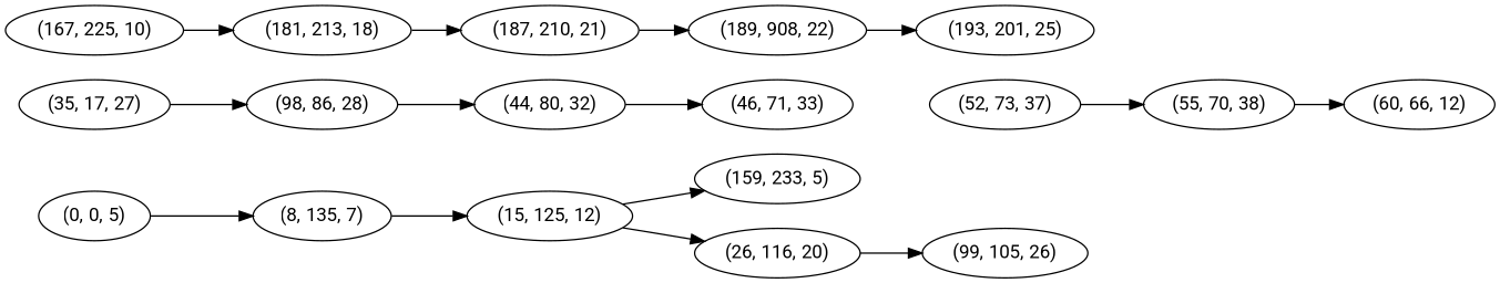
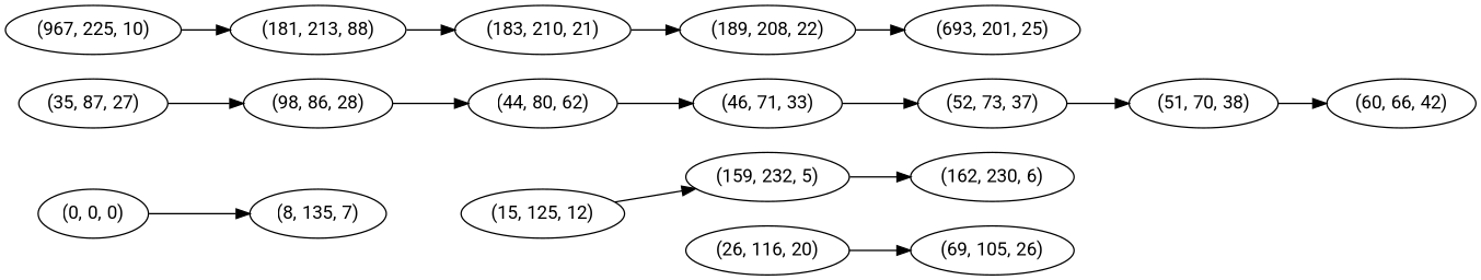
  digraph {
    fontname=Roboto
    rankdir=LR
    node [fontname=Roboto]
    edge [fontname=Roboto]
-   "(0, 0, 0)" [label="(0, 0, 5)"]
+   "(0, 0, 0)"
    "(8, 135, 7)"
    "(15, 125, 12)"
-   "(159, 233, 5)"
+   "(159, 233, 5)" [label="(159, 232, 5)"]
+   "(162, 230, 6)"
    "(26, 116, 20)"
-   "(99, 105, 26)"
+   "(99, 105, 26)" [label="(69, 105, 26)"]
    n8 [label="(98, 86, 28)"]
-   "(35, 87, 27)" [label="(35, 17, 27)"]
-   "(44, 80, 32)"
+   "(35, 87, 27)"
+   "(44, 80, 32)" [label="(44, 80, 62)"]
    n11 [label="(46, 71, 33)"]
    "(52, 73, 37)"
-   "(55, 70, 38)"
-   "(60, 66, 42)" [label="(60, 66, 12)"]
-   "(167, 225, 10)"
-   "(181, 213, 18)"
-   "(187, 210, 21)"
-   "(189, 208, 22)" [label="(189, 908, 22)"]
-   "(193, 201, 25)"
+   "(55, 70, 38)" [label="(51, 70, 38)"]
+   "(60, 66, 42)"
+   "(167, 225, 10)" [label="(967, 225, 10)"]
+   "(181, 213, 18)" [label="(181, 213, 88)"]
+   "(187, 210, 21)" [label="(183, 210, 21)"]
+   "(189, 208, 22)"
+   "(193, 201, 25)" [label="(693, 201, 25)"]
    "(0, 0, 0)" -> "(8, 135, 7)"
-   "(8, 135, 7)" -> "(15, 125, 12)"
    "(15, 125, 12)" -> "(159, 233, 5)"
-   "(15, 125, 12)" -> "(26, 116, 20)"
+   "(159, 233, 5)" -> "(162, 230, 6)"
    "(26, 116, 20)" -> "(99, 105, 26)"
    n8 -> "(44, 80, 32)"
    "(35, 87, 27)" -> n8
    "(44, 80, 32)" -> n11
+   n11 -> "(52, 73, 37)"
    "(52, 73, 37)" -> "(55, 70, 38)"
    "(55, 70, 38)" -> "(60, 66, 42)"
    "(167, 225, 10)" -> "(181, 213, 18)"
    "(181, 213, 18)" -> "(187, 210, 21)"
    "(187, 210, 21)" -> "(189, 208, 22)"
    "(189, 208, 22)" -> "(193, 201, 25)"
  }
